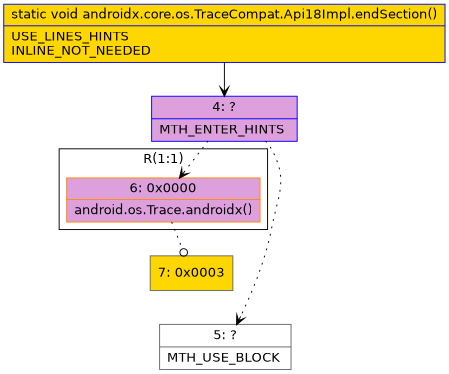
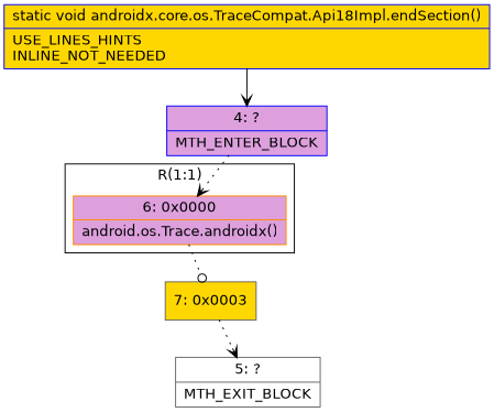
  digraph {
    fontname="DejaVu Sans"
    node [color=gray40 fillcolor=plum fontname="DejaVu Sans" shape=record style=filled]
    edge [arrowhead=vee fontname="DejaVu Sans" style=dotted]
    n1 [color=darkorange label="{6\:\ 0x0000|android.os.Trace.androidx()\l}"]
    n2 [fillcolor=gold label="{7\:\ 0x0003}"]
-   n3 [fillcolor=white label="{5\:\ ?|MTH_USE_BLOCK\l}"]
-   n4 [color=blue label="{4\:\ ?|MTH_ENTER_HINTS\l}"]
+   n3 [fillcolor=white label="{5\:\ ?|MTH_EXIT_BLOCK\l}"]
+   n4 [color=blue label="{4\:\ ?|MTH_ENTER_BLOCK\l}"]
    n5 [color=blue fillcolor=gold label="{static void androidx.core.os.TraceCompat.Api18Impl.endSection()  | USE_LINES_HINTS\lINLINE_NOT_NEEDED\l}"]
    subgraph cluster_1 {
      label="R(1:1)"
      n1
    }
    n1 -> n2 [arrowhead=odot]
-   n4 -> n3
+   n2 -> n3
    n4 -> n1
    n5 -> n4 [style=solid]
  }
